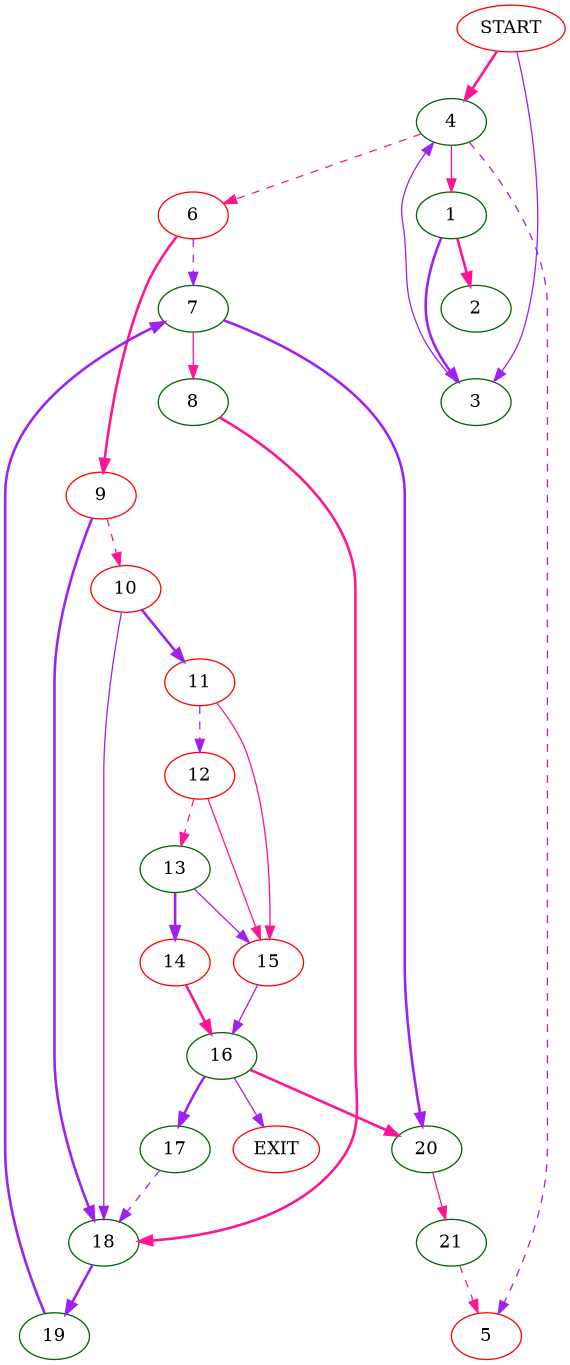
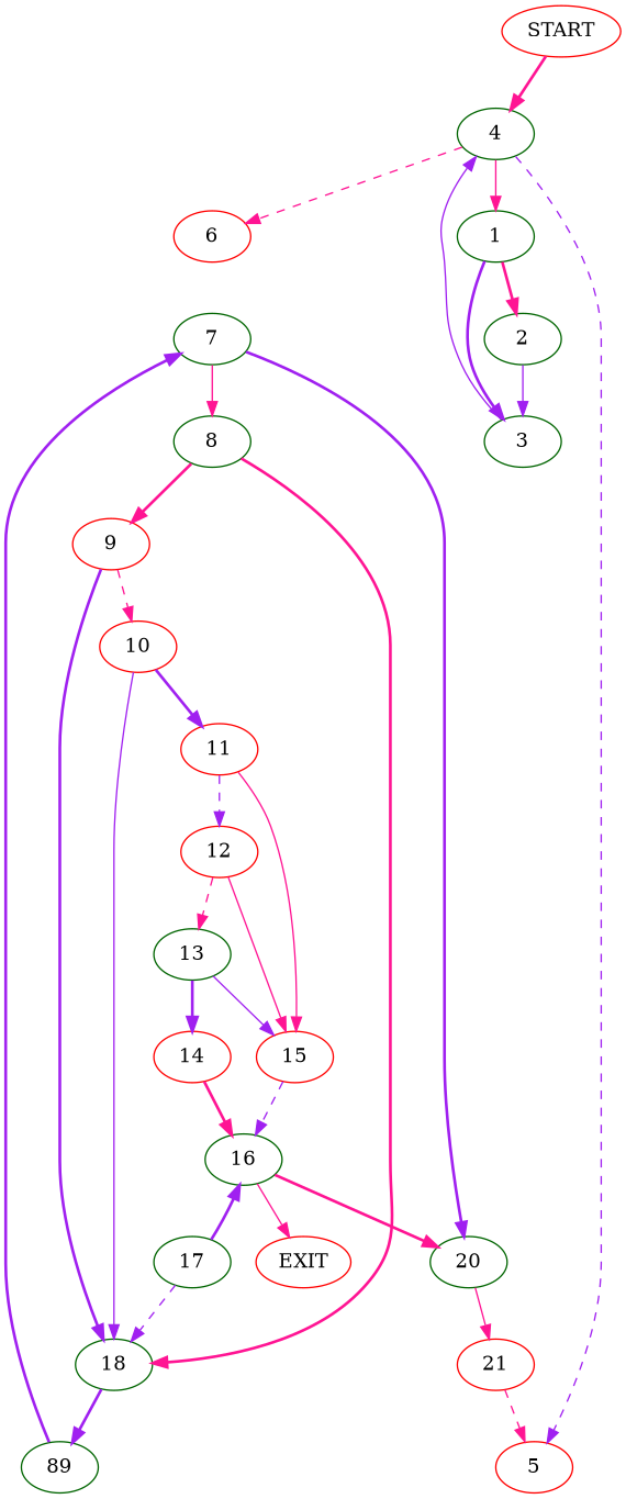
  digraph {
    node [color=darkgreen]
    edge [color=purple style=bold]
    n1 [color=red label=START]
    4
    1
    2
    3
    5 [color=red]
    6 [color=red]
    7
-   21
+   21 [color=red]
    8
    20
    9 [color=red]
    18
    10 [color=red]
-   19
+   19 [label=89]
    11 [color=red]
    12 [color=red]
    15 [color=red]
    13
    16
    14 [color=red]
    17
    n23 [color=red label=EXIT]
    n1 -> 4 [color=deeppink]
    4 -> 1 [color=deeppink style=solid]
    4 -> 5 [style=dashed]
    4 -> 6 [color=deeppink style=dashed]
    1 -> 2 [color=deeppink]
    1 -> 3
-   n1 -> 3 [style=solid]
+   2 -> 3 [style=solid]
    3 -> 4 [style=solid]
-   6 -> 7 [style=dashed]
    7 -> 8 [color=deeppink style=solid]
    7 -> 20
    21 -> 5 [color=deeppink style=dashed]
-   6 -> 9 [color=deeppink]
+   8 -> 9 [color=deeppink]
    8 -> 18 [color=deeppink]
    20 -> 21 [color=deeppink style=solid]
    9 -> 18
    9 -> 10 [color=deeppink style=dashed]
    18 -> 19
    10 -> 18 [style=solid]
    10 -> 11
    19 -> 7
    11 -> 12 [style=dashed]
    11 -> 15 [color=deeppink style=solid]
    12 -> 15 [color=deeppink style=solid]
    12 -> 13 [color=deeppink style=dashed]
-   15 -> 16 [style=solid]
+   15 -> 16 [style=dashed]
    13 -> 15 [style=solid]
    13 -> 14
    16 -> 20 [color=deeppink tailport=s2]
-   16 -> 17
-   16 -> n23 [style=solid]
+   17 -> 16
+   16 -> n23 [color=deeppink style=solid]
    14 -> 16 [color=deeppink]
    17 -> 18 [style=dashed]
  }
